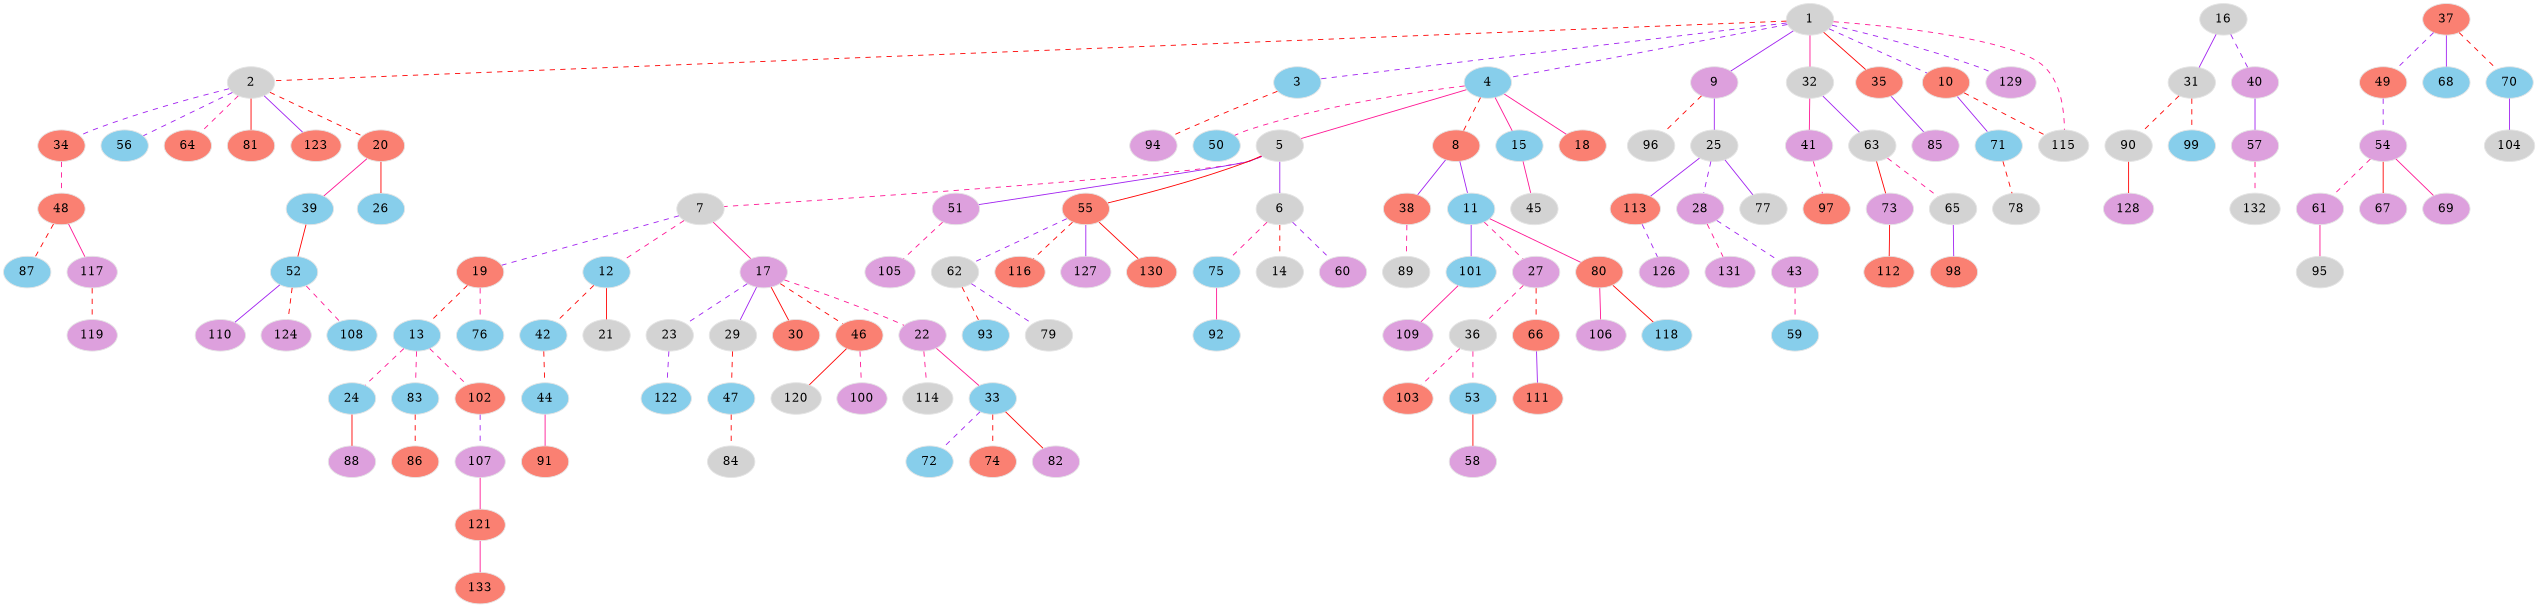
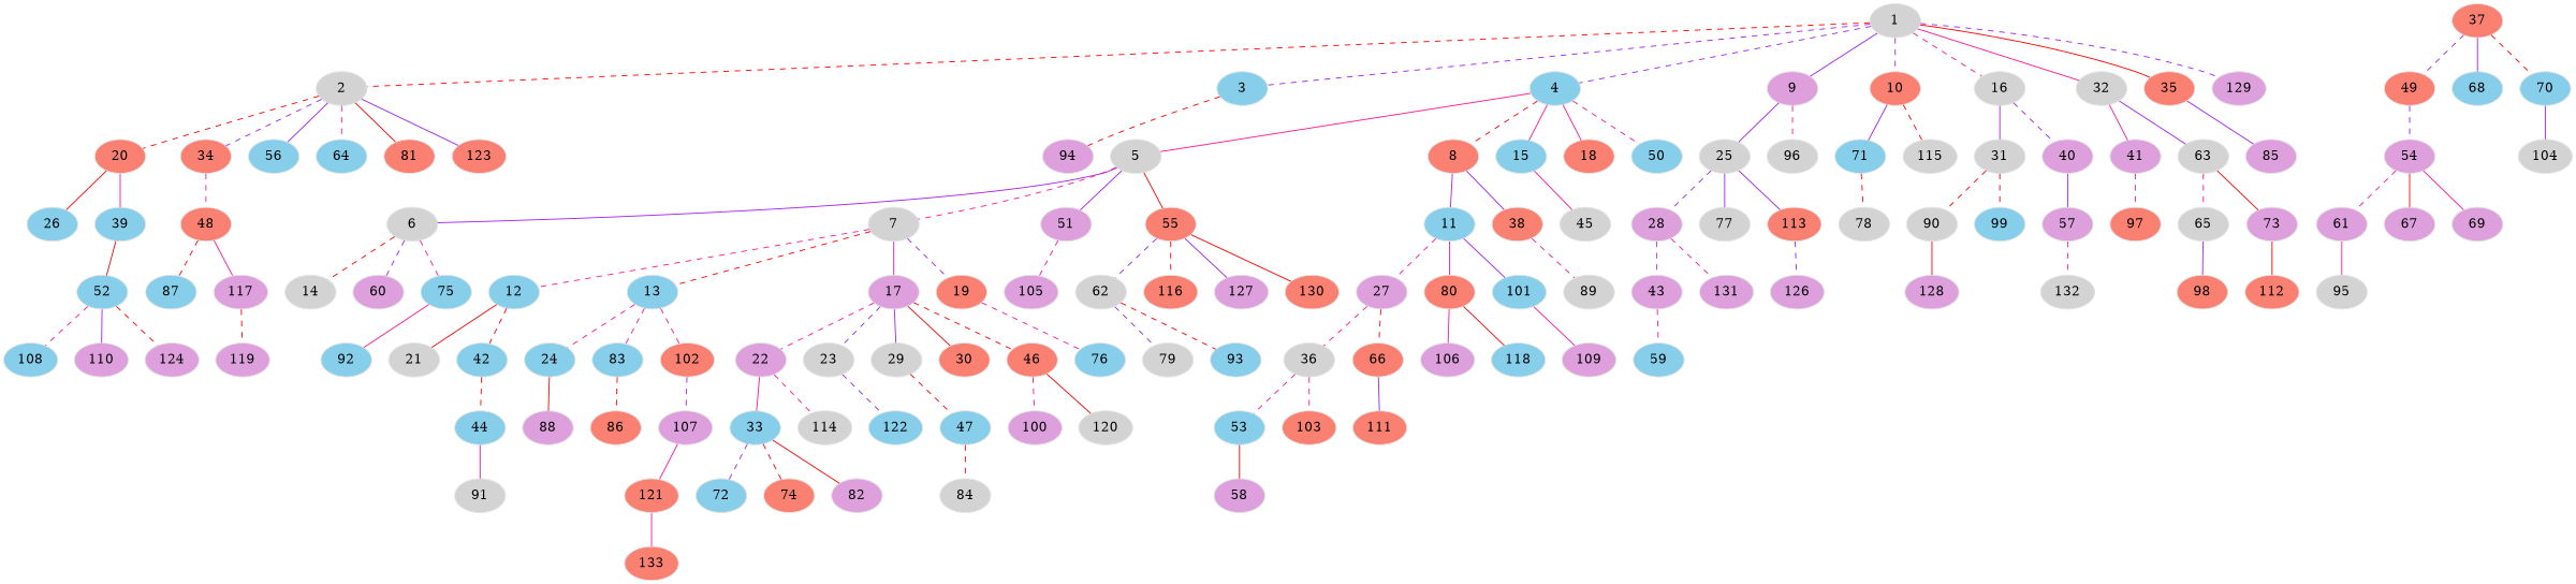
  graph {
    node [color=gray90 fillcolor=plum style=filled]
    edge [color=deeppink style=dashed]
    1 [fillcolor=lightgrey]
    2 [fillcolor=lightgrey]
    3 [fillcolor=skyblue]
    4 [fillcolor=skyblue]
    9
    10 [fillcolor=salmon]
    16 [fillcolor=lightgrey]
    32 [fillcolor=lightgrey]
    35 [fillcolor=salmon]
    129
    20 [fillcolor=salmon]
    34 [fillcolor=salmon]
    56 [fillcolor=skyblue]
-   64 [fillcolor=salmon]
+   64 [fillcolor=skyblue]
    81 [fillcolor=salmon]
    123 [fillcolor=salmon]
    94
    5 [fillcolor=lightgrey]
    8 [fillcolor=salmon]
    15 [fillcolor=skyblue]
    18 [fillcolor=salmon]
    50 [fillcolor=skyblue]
    25 [fillcolor=lightgrey]
    96 [fillcolor=lightgrey]
    71 [fillcolor=skyblue]
    115 [fillcolor=lightgrey]
    31 [fillcolor=lightgrey]
    40
    41
    63 [fillcolor=lightgrey]
    85
    26 [fillcolor=skyblue]
    39 [fillcolor=skyblue]
    48 [fillcolor=salmon]
    6 [fillcolor=lightgrey]
    7 [fillcolor=lightgrey]
    51
    55 [fillcolor=salmon]
    11 [fillcolor=skyblue]
    38 [fillcolor=salmon]
    45 [fillcolor=lightgrey]
    14 [fillcolor=lightgrey]
    60
    75 [fillcolor=skyblue]
    12 [fillcolor=skyblue]
    13 [fillcolor=skyblue]
    17
    19 [fillcolor=salmon]
    105
    62 [fillcolor=lightgrey]
    116 [fillcolor=salmon]
    127
    130 [fillcolor=salmon]
    92 [fillcolor=skyblue]
    21 [fillcolor=lightgrey]
    42 [fillcolor=skyblue]
    24 [fillcolor=skyblue]
    83 [fillcolor=skyblue]
    102 [fillcolor=salmon]
    22
    23 [fillcolor=lightgrey]
    29 [fillcolor=lightgrey]
    30 [fillcolor=salmon]
    46 [fillcolor=salmon]
    76 [fillcolor=skyblue]
    27
    80 [fillcolor=salmon]
    101 [fillcolor=skyblue]
    89 [fillcolor=lightgrey]
    28
    77 [fillcolor=lightgrey]
    113 [fillcolor=salmon]
    78 [fillcolor=lightgrey]
    36 [fillcolor=lightgrey]
    66 [fillcolor=salmon]
    106
    118 [fillcolor=skyblue]
    109
    44 [fillcolor=skyblue]
    88
    86 [fillcolor=salmon]
    107
    90 [fillcolor=lightgrey]
    99 [fillcolor=skyblue]
    57
    33 [fillcolor=skyblue]
    114 [fillcolor=lightgrey]
    122 [fillcolor=skyblue]
    47 [fillcolor=skyblue]
    100
    120 [fillcolor=lightgrey]
    52 [fillcolor=skyblue]
    72 [fillcolor=skyblue]
    74 [fillcolor=salmon]
    82
    43
    131
    126
    53 [fillcolor=skyblue]
    103 [fillcolor=salmon]
    111 [fillcolor=salmon]
    59 [fillcolor=skyblue]
    84 [fillcolor=lightgrey]
    128
    97 [fillcolor=salmon]
    65 [fillcolor=lightgrey]
    73
    87 [fillcolor=skyblue]
    117
    37 [fillcolor=salmon]
    49 [fillcolor=salmon]
    68 [fillcolor=skyblue]
    70 [fillcolor=skyblue]
    58
    54
    104 [fillcolor=lightgrey]
    108 [fillcolor=skyblue]
    110
    124
    132 [fillcolor=lightgrey]
-   91 [fillcolor=salmon]
+   91 [fillcolor=lightgrey]
    119
    61
    67
    69
    95 [fillcolor=lightgrey]
    79 [fillcolor=lightgrey]
    93 [fillcolor=skyblue]
    98 [fillcolor=salmon]
    112 [fillcolor=salmon]
    121 [fillcolor=salmon]
    133 [fillcolor=salmon]
    1 -- 2 [color=red]
    1 -- 3 [color=purple]
    1 -- 4 [color=purple]
    1 -- 9 [color=purple style=solid]
    1 -- 10 [color=purple]
-   1 -- 115
+   1 -- 16
    1 -- 32 [style=solid]
    1 -- 35 [color=red style=solid]
    1 -- 129 [color=purple]
    2 -- 20 [color=red]
    2 -- 34 [color=purple]
-   2 -- 56 [color=purple]
+   2 -- 56 [color=purple style=solid]
    2 -- 64
    2 -- 81 [color=red style=solid]
    2 -- 123 [color=purple style=solid]
    3 -- 94 [color=red]
    4 -- 5 [style=solid]
    4 -- 8 [color=red]
    4 -- 15 [style=solid]
    4 -- 18 [style=solid]
    4 -- 50
    9 -- 25 [color=purple style=solid]
-   9 -- 96 [color=red]
+   9 -- 96
    10 -- 71 [color=purple style=solid]
    10 -- 115 [color=red]
    16 -- 31 [color=purple style=solid]
    16 -- 40 [color=purple]
    32 -- 41 [style=solid]
    32 -- 63 [color=purple style=solid]
    35 -- 85 [color=purple style=solid]
    20 -- 26 [color=red style=solid]
    20 -- 39 [style=solid]
    34 -- 48
    5 -- 6 [color=purple style=solid]
    5 -- 7
    5 -- 51 [color=purple style=solid]
    5 -- 55 [color=red style=solid]
    8 -- 11 [color=purple style=solid]
    8 -- 38 [color=purple style=solid]
    15 -- 45 [style=solid]
    25 -- 28 [color=purple]
    25 -- 77 [color=purple style=solid]
    25 -- 113 [color=purple style=solid]
    71 -- 78 [color=red]
    31 -- 90 [color=red]
    31 -- 99 [color=red]
    40 -- 57 [color=purple style=solid]
    41 -- 97
    63 -- 65
    63 -- 73 [color=red style=solid]
    39 -- 52 [color=red style=solid]
    48 -- 87 [color=red]
    48 -- 117 [style=solid]
    6 -- 14 [color=red]
    6 -- 60 [color=purple]
    6 -- 75
    7 -- 12
-   19 -- 13 [color=red]
+   7 -- 13 [color=red]
    7 -- 17 [style=solid]
    7 -- 19 [color=purple]
    51 -- 105
    55 -- 62 [color=purple]
    55 -- 116 [color=red]
    55 -- 127 [color=purple style=solid]
    55 -- 130 [color=red style=solid]
    11 -- 27
    11 -- 80 [style=solid]
    11 -- 101 [color=purple style=solid]
    38 -- 89
    75 -- 92 [style=solid]
    12 -- 21 [color=red style=solid]
    12 -- 42 [color=red]
    13 -- 24
    13 -- 83
    13 -- 102
    17 -- 22
    17 -- 23 [color=purple]
    17 -- 29 [color=purple style=solid]
    17 -- 30 [color=red style=solid]
    17 -- 46 [color=red]
    19 -- 76
    62 -- 79 [color=purple]
    62 -- 93 [color=red]
    42 -- 44 [color=red]
    24 -- 88 [color=red style=solid]
    83 -- 86 [color=red]
    102 -- 107 [color=purple]
    22 -- 33 [style=solid]
    22 -- 114
    23 -- 122 [color=purple]
    29 -- 47 [color=red]
    46 -- 100
    46 -- 120 [color=red style=solid]
    27 -- 36
    27 -- 66 [color=red]
    80 -- 106 [style=solid]
    80 -- 118 [color=red style=solid]
    101 -- 109 [style=solid]
    28 -- 43 [color=purple]
    28 -- 131
    113 -- 126 [color=purple]
    36 -- 53
    36 -- 103
    66 -- 111 [color=purple style=solid]
    44 -- 91 [style=solid]
    107 -- 121 [style=solid]
    90 -- 128 [color=red style=solid]
    57 -- 132
    33 -- 72 [color=purple]
    33 -- 74 [color=red]
    33 -- 82 [color=red style=solid]
    47 -- 84 [color=red]
    52 -- 108
    52 -- 110 [color=purple style=solid]
    52 -- 124 [color=red]
    43 -- 59
    53 -- 58 [color=red style=solid]
    65 -- 98 [color=purple style=solid]
    73 -- 112 [color=red style=solid]
    117 -- 119 [color=red]
    37 -- 49 [color=purple]
    37 -- 68 [color=purple style=solid]
    37 -- 70 [color=red]
    49 -- 54 [color=purple]
    70 -- 104 [color=purple style=solid]
    54 -- 61
    54 -- 67 [color=red style=solid]
    54 -- 69 [style=solid]
    61 -- 95 [style=solid]
    121 -- 133 [style=solid]
  }
